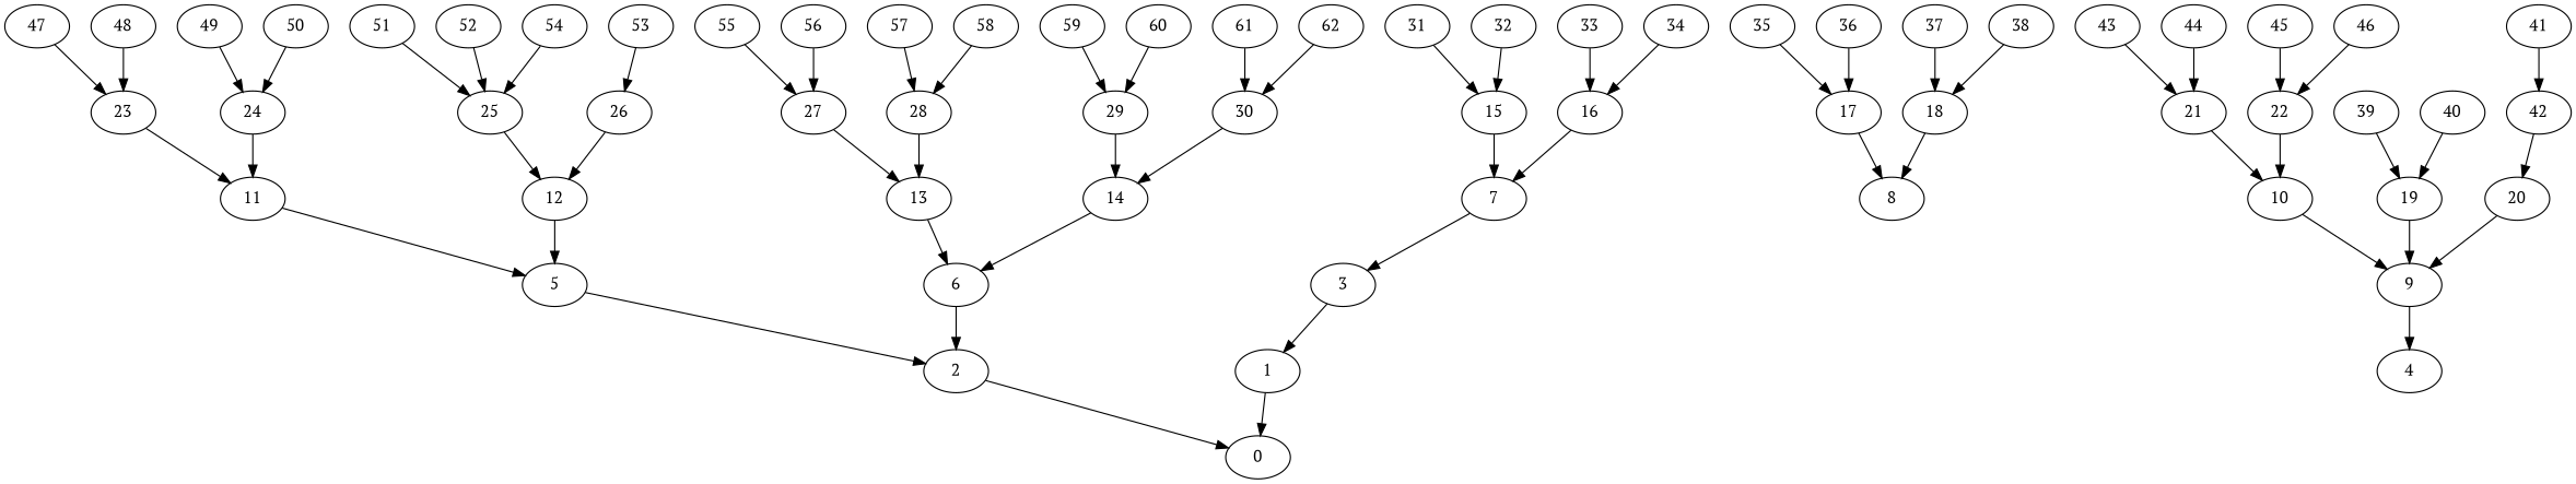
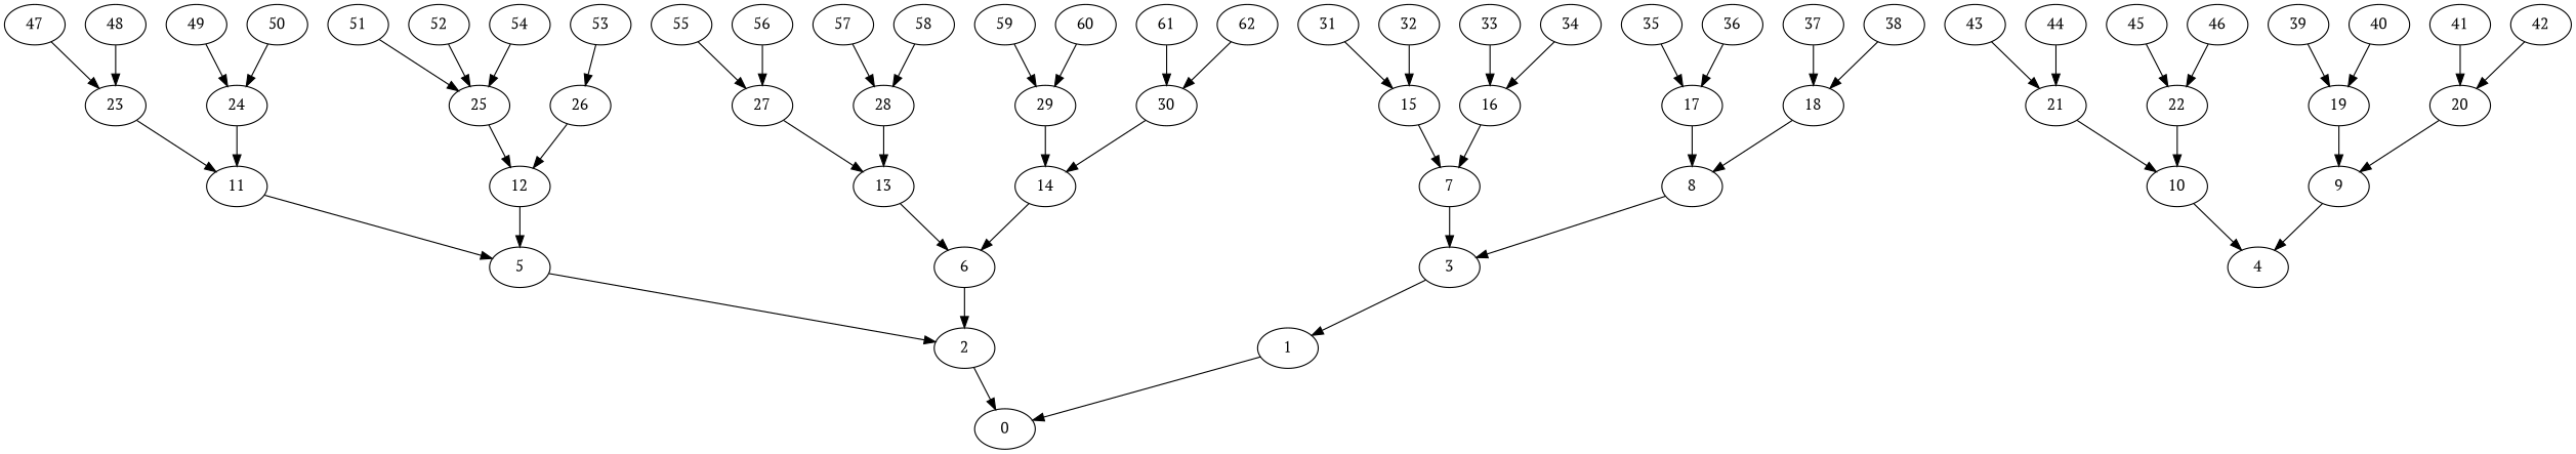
  strict digraph {
    fontname="PT Serif"
    node [fontname="PT Serif"]
    edge [fontname="PT Serif"]
    1
    0
    2
    3
    5
    6
    7
    8
    9
    4
    10
    11
    12
    13
    14
    15
    16
    17
    18
    19
    20
    21
    22
    23
    24
    25
    26
    27
    28
    29
    30
    31
    32
    33
    34
    35
    36
    37
    38
    39
    40
    41
    42
    43
    44
    45
    46
    47
    48
    49
    50
    51
    52
    53
    54
    55
    56
    57
    58
    59
    60
    61
    62
    1 -> 0
    2 -> 0
    3 -> 1
    5 -> 2
    6 -> 2
    7 -> 3
+   8 -> 3
    9 -> 4
-   10 -> 9
+   10 -> 4
    11 -> 5
    12 -> 5
    13 -> 6
    14 -> 6
    15 -> 7
    16 -> 7
    17 -> 8
    18 -> 8
    19 -> 9
    20 -> 9
    21 -> 10
    22 -> 10
    23 -> 11
    24 -> 11
    25 -> 12
    26 -> 12
    27 -> 13
    28 -> 13
    29 -> 14
    30 -> 14
    31 -> 15
    32 -> 15
    33 -> 16
    34 -> 16
    35 -> 17
    36 -> 17
    37 -> 18
    38 -> 18
    39 -> 19
    40 -> 19
-   41 -> 42
+   41 -> 20
    42 -> 20
    43 -> 21
    44 -> 21
    45 -> 22
    46 -> 22
    47 -> 23
    48 -> 23
    49 -> 24
    50 -> 24
    51 -> 25
    52 -> 25
    53 -> 26
    54 -> 25
    55 -> 27
    56 -> 27
    57 -> 28
    58 -> 28
    59 -> 29
    60 -> 29
    61 -> 30
    62 -> 30
  }
